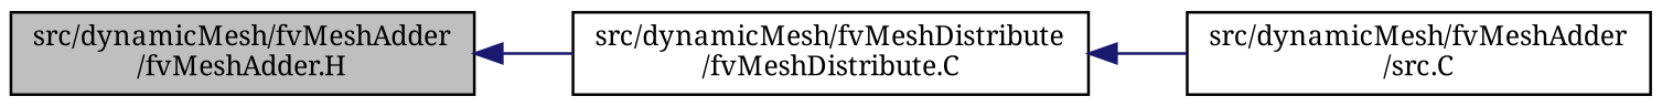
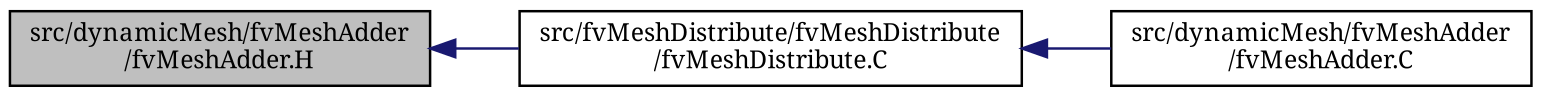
  digraph {
    fontname="Noto Serif"
    rankdir=LR
    node [color=black fontname="Noto Serif" fontsize=10 shape=record]
    edge [color=midnightblue dir=back fontname="Noto Serif" fontsize=10 labelfontname=FreeSans labelfontsize=10 style=solid]
    n1 [fillcolor=grey75 fontcolor=black height=0.2 label="src/dynamicMesh/fvMeshAdder\l/fvMeshAdder.H" style=filled width=0.4]
-   n2 [height=0.2 label="src/dynamicMesh/fvMeshDistribute\l/fvMeshDistribute.C" width=0.4]
-   n3 [height=0.2 label="src/dynamicMesh/fvMeshAdder\l/src.C" width=0.4]
+   n2 [height=0.2 label="src/fvMeshDistribute/fvMeshDistribute\l/fvMeshDistribute.C" width=0.4]
+   n3 [height=0.2 label="src/dynamicMesh/fvMeshAdder\l/fvMeshAdder.C" width=0.4]
    n1 -> n2
    n2 -> n3
  }
